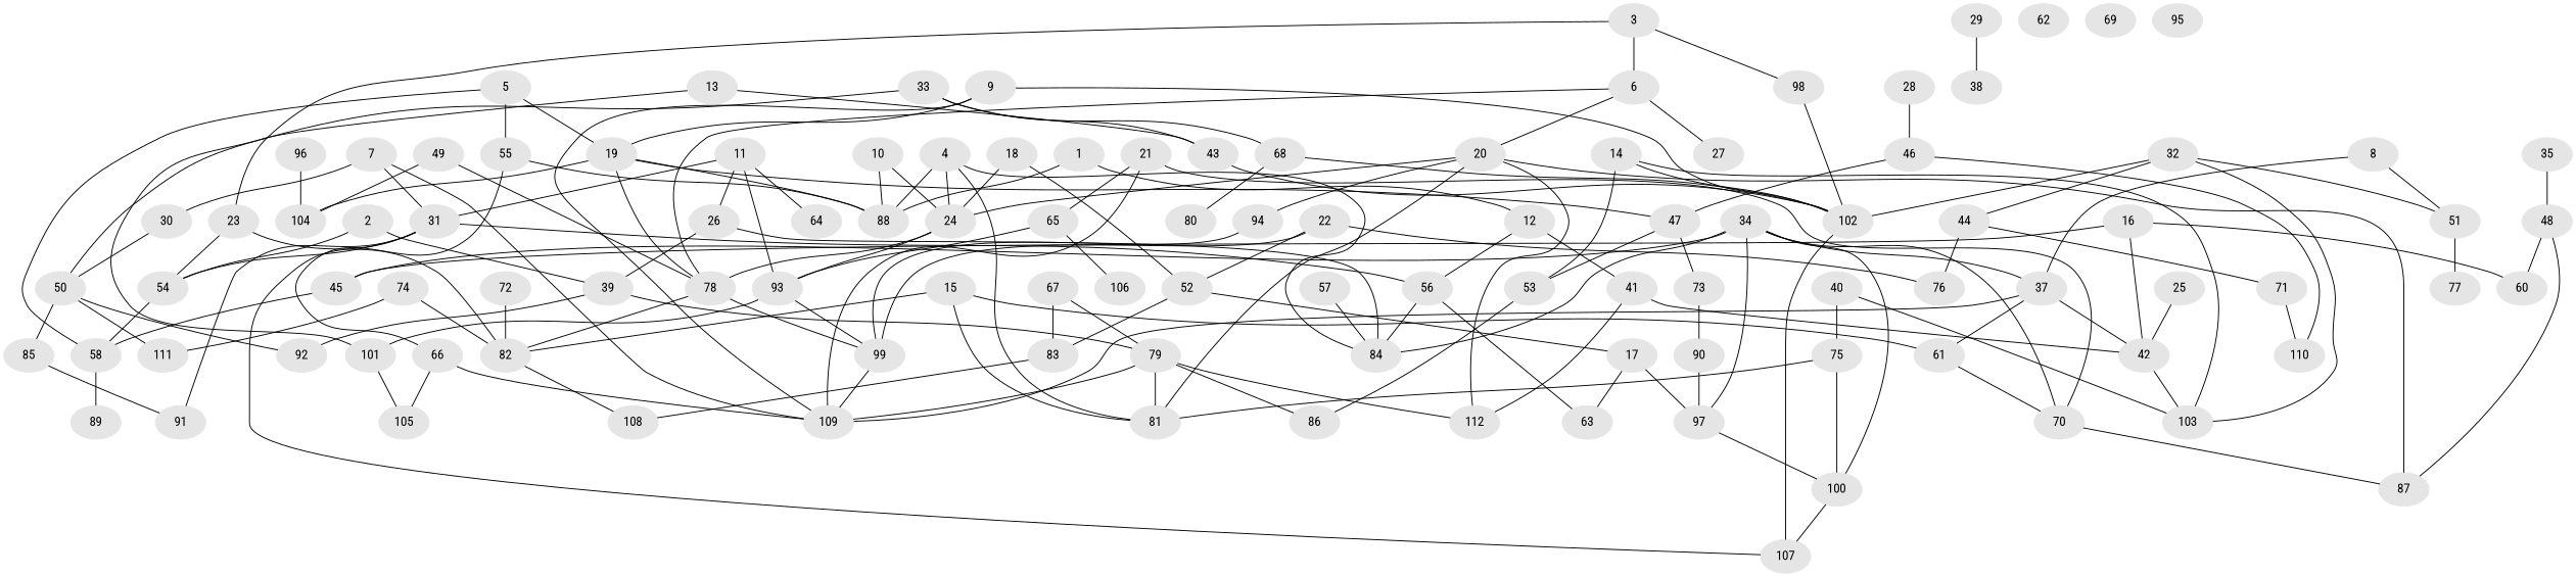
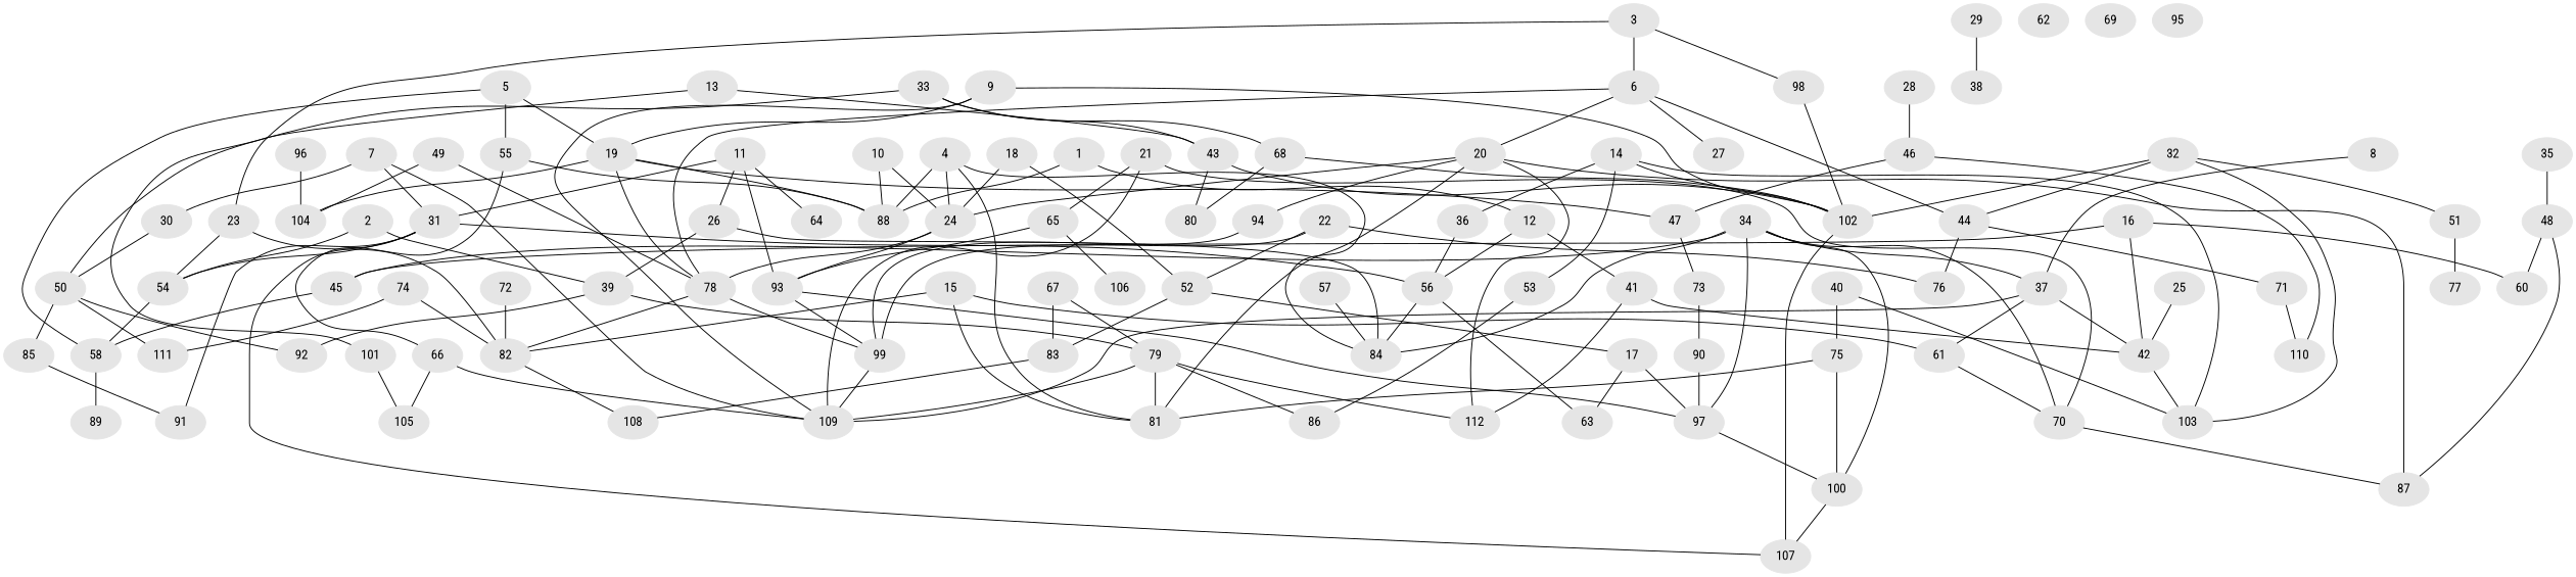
  graph {
    fontname="Roboto Condensed"
    node [color=gray90 fontname="Roboto Condensed" style=filled]
    edge [fontname="Roboto Condensed"]
    1
    12
    88
    41
    56
    2
    39
    54
    79
    92
    58
    3
    6
    23
    98
    20
    27
    44
    78
    82
    102
    4
    24
    81
    84
    93
    5
    19
    55
    47
    104
    66
    89
    87
    94
    112
    76
    71
    99
    7
    30
    31
    109
    50
    91
    107
    8
    37
    51
    61
    42
    77
    9
    10
    11
    26
    64
    101
    63
    13
    43
    80
    105
    14
+   36
    53
    103
    86
    15
    70
    108
    16
    45
    60
    17
    97
    100
    18
    52
    83
    73
    21
    65
    106
    22
    25
    28
    46
    110
    29
    38
    85
    111
    32
    33
    68
    34
    35
    48
    40
    75
    90
    49
    57
    62
    67
    69
    72
    74
    95
    96
    1 -- 12
    1 -- 88
    12 -- 41
    12 -- 56
    41 -- 112
    41 -- 42
    56 -- 84
    56 -- 63
    2 -- 39
    2 -- 54
    39 -- 79
    39 -- 92
    54 -- 58
    79 -- 81
    79 -- 112
    79 -- 109
    79 -- 86
    58 -- 89
    3 -- 6
    3 -- 23
    3 -- 98
    6 -- 20
    6 -- 27
+   6 -- 44
    6 -- 78
    23 -- 54
    23 -- 82
    98 -- 102
    20 -- 24
    20 -- 81
    20 -- 87
    20 -- 94
    20 -- 112
    44 -- 76
    44 -- 71
    78 -- 82
    78 -- 99
    82 -- 108
    102 -- 107
    4 -- 88
    4 -- 24
    4 -- 81
    4 -- 84
    24 -- 78
    24 -- 93
    93 -- 99
-   93 -- 101
+   93 -- 97
    5 -- 58
    5 -- 19
    5 -- 55
    19 -- 88
    19 -- 78
    19 -- 47
    19 -- 104
    55 -- 88
    55 -- 66
-   47 -- 53
    47 -- 73
    66 -- 109
    66 -- 105
    94 -- 99
    71 -- 110
    99 -- 109
    7 -- 30
    7 -- 31
    7 -- 109
    30 -- 50
    31 -- 56
    31 -- 54
    31 -- 91
    31 -- 107
    50 -- 92
    50 -- 85
    50 -- 111
    8 -- 37
-   8 -- 51
    37 -- 109
    37 -- 61
    37 -- 42
    51 -- 77
    61 -- 70
    42 -- 103
    9 -- 102
    9 -- 19
    9 -- 109
    10 -- 88
    10 -- 24
    11 -- 93
    11 -- 31
    11 -- 26
    11 -- 64
    26 -- 39
    26 -- 84
    101 -- 105
    13 -- 101
    13 -- 43
    43 -- 102
+   43 -- 80
    14 -- 102
+   14 -- 36
    14 -- 53
    14 -- 103
+   36 -- 56
    53 -- 86
    15 -- 82
    15 -- 81
    15 -- 61
    70 -- 87
    16 -- 42
    16 -- 45
    16 -- 60
    45 -- 58
    17 -- 63
    17 -- 97
    97 -- 100
    100 -- 107
    18 -- 24
    18 -- 52
    52 -- 17
    52 -- 83
    83 -- 108
    73 -- 90
    21 -- 109
    21 -- 70
    21 -- 65
    65 -- 93
    65 -- 106
    22 -- 76
    22 -- 99
    22 -- 52
    25 -- 42
    28 -- 46
    46 -- 47
    46 -- 110
    29 -- 38
    85 -- 91
    32 -- 44
    32 -- 102
    32 -- 51
    32 -- 103
    33 -- 50
    33 -- 43
    33 -- 68
    68 -- 102
    68 -- 80
    34 -- 84
    34 -- 37
    34 -- 70
    34 -- 45
    34 -- 97
    34 -- 100
    35 -- 48
    48 -- 87
    48 -- 60
    40 -- 103
    40 -- 75
    75 -- 81
    75 -- 100
    90 -- 97
    49 -- 78
    49 -- 104
    57 -- 84
    67 -- 79
    67 -- 83
    72 -- 82
    74 -- 82
    74 -- 111
    96 -- 104
  }
